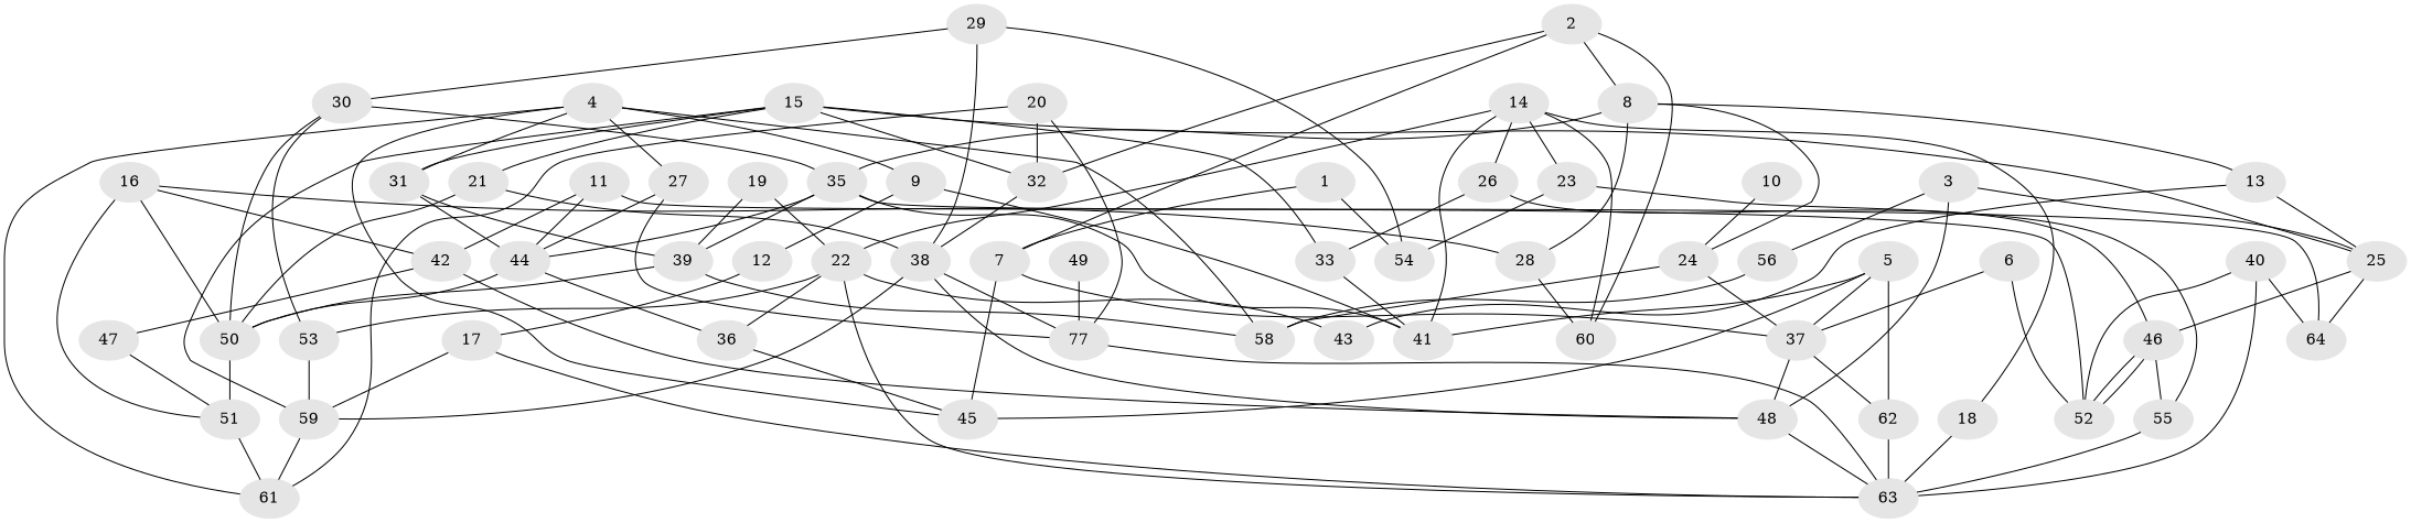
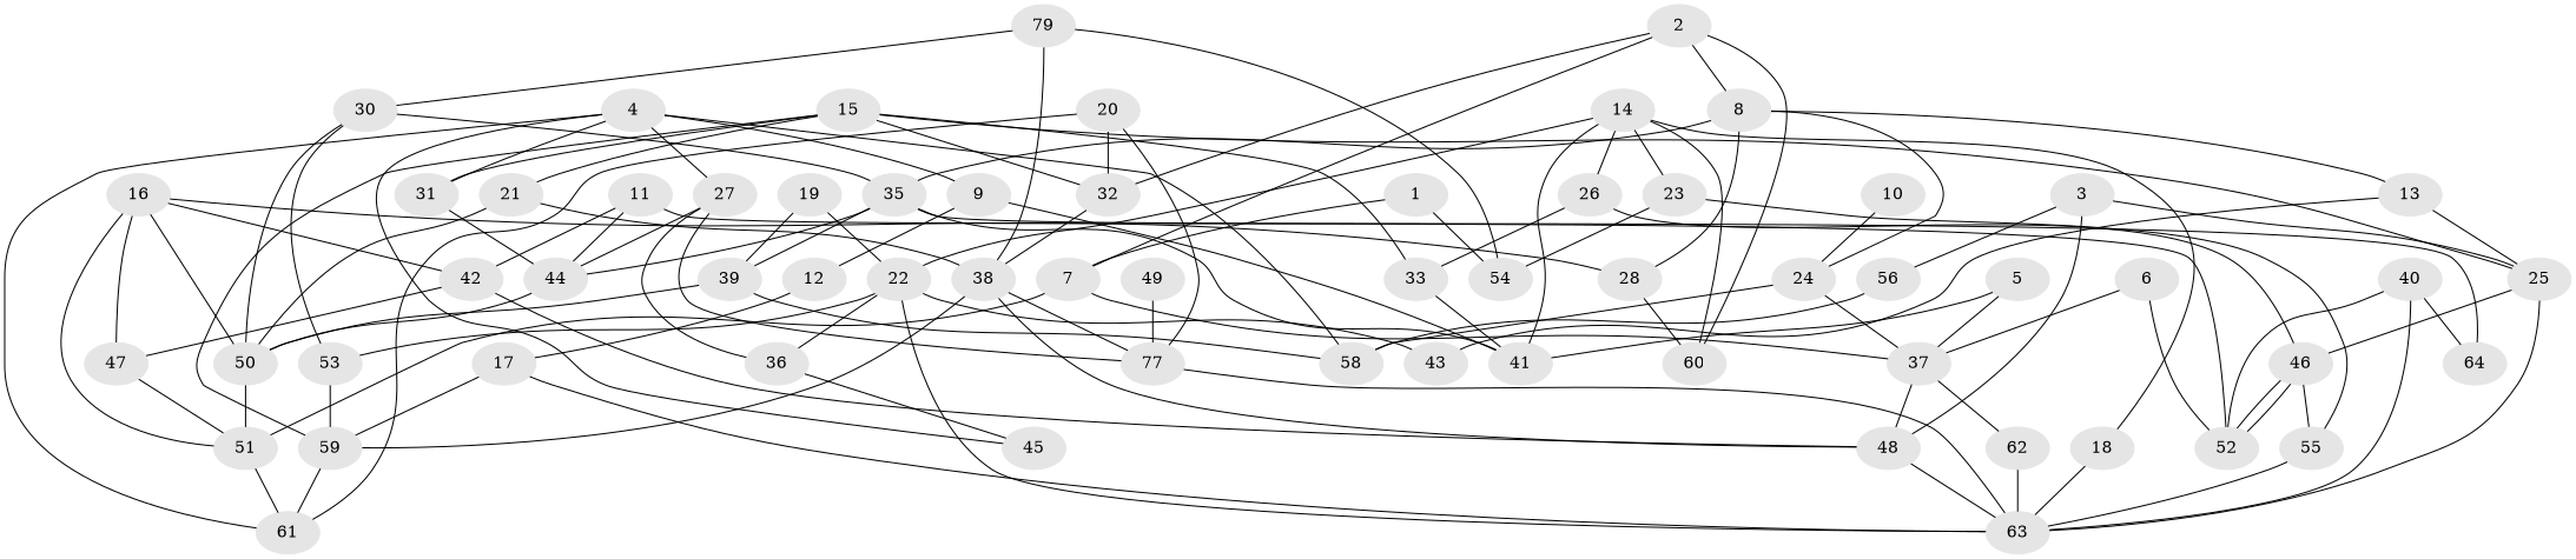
  graph {
    node [color=gray90 style=filled]
    1
    7
    54
    37
    51
    2
    8
    32
    60
    13
    24
    28
    35
    38
    3
    25
    48
    56
    63
    46
    58
    4
    9
    27
    31
    45
    61
    41
    12
    44
    n31 [label=77]
    36
    39
    5
    62
    6
    52
    43
    64
    17
    10
    21
    50
    11
    42
-   29
+   29 [label=79]
    30
    47
    59
    14
    18
    22
    23
    26
    53
    55
    33
    15
    16
    19
    20
    49
    40
    1 -- 7
    1 -- 54
    7 -- 37
-   7 -- 45
+   7 -- 51
    37 -- 48
    37 -- 62
    51 -- 61
    2 -- 7
    2 -- 8
    2 -- 32
    2 -- 60
    8 -- 13
    8 -- 24
    8 -- 28
    8 -- 35
    32 -- 38
    13 -- 25
    13 -- 43
    24 -- 37
    24 -- 58
    28 -- 60
    35 -- 41
    35 -- 44
    35 -- 39
    35 -- 64
    38 -- 48
    38 -- n31
    38 -- 59
    3 -- 25
    3 -- 48
    3 -- 56
-   25 -- 64
+   25 -- 63
    25 -- 46
    48 -- 63
    56 -- 58
    46 -- 52
    46 -- 52
    46 -- 55
    4 -- 58
    4 -- 9
    4 -- 27
    4 -- 31
    4 -- 45
    4 -- 61
    9 -- 41
    9 -- 12
    27 -- 44
    27 -- n31
-   44 -- 36
+   27 -- 36
    31 -- 44
-   31 -- 39
    12 -- 17
    44 -- 50
    n31 -- 63
    36 -- 45
    39 -- 58
    39 -- 50
    5 -- 37
-   5 -- 45
    5 -- 41
-   5 -- 62
    62 -- 63
    6 -- 37
    6 -- 52
    17 -- 63
    17 -- 59
    10 -- 24
    21 -- 38
    21 -- 50
    50 -- 51
    11 -- 44
    11 -- 52
    11 -- 42
    42 -- 48
    42 -- 47
    29 -- 54
    29 -- 38
    29 -- 30
    30 -- 35
    30 -- 50
    30 -- 53
    47 -- 51
    59 -- 61
    14 -- 60
    14 -- 41
    14 -- 18
    14 -- 22
    14 -- 23
    14 -- 26
    18 -- 63
    22 -- 63
    22 -- 36
    22 -- 43
    22 -- 53
    23 -- 54
    23 -- 55
    26 -- 46
    26 -- 33
    53 -- 59
    55 -- 63
    33 -- 41
    15 -- 32
    15 -- 25
    15 -- 31
    15 -- 21
    15 -- 59
    15 -- 33
    16 -- 51
    16 -- 28
    16 -- 50
    16 -- 42
+   16 -- 47
    19 -- 39
    19 -- 22
    20 -- 32
    20 -- 61
    20 -- n31
    49 -- n31
    40 -- 63
    40 -- 52
    40 -- 64
  }
